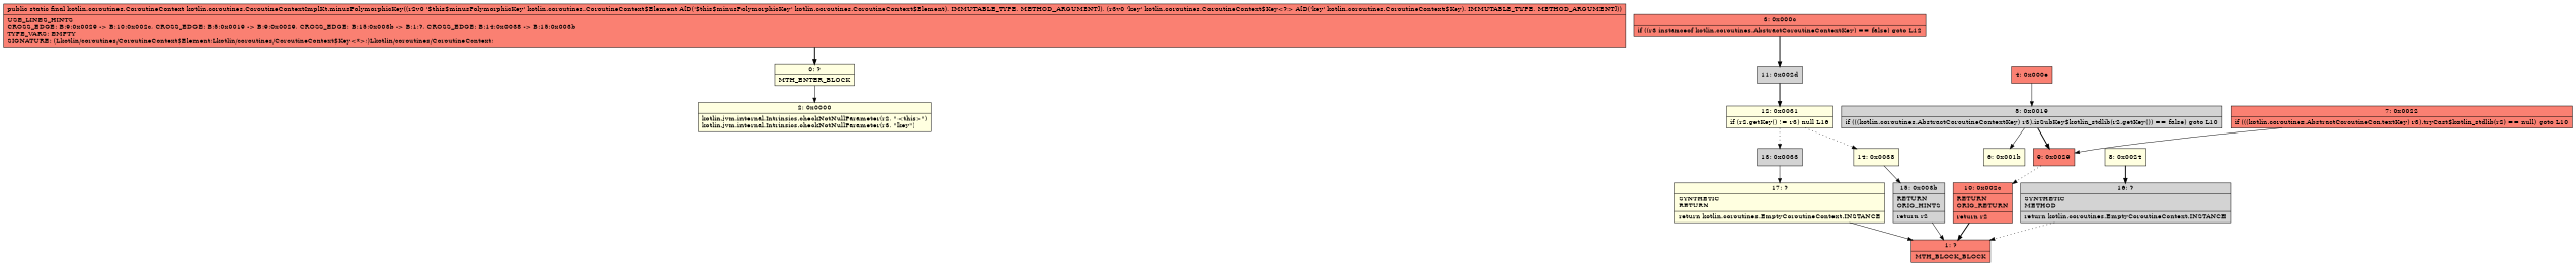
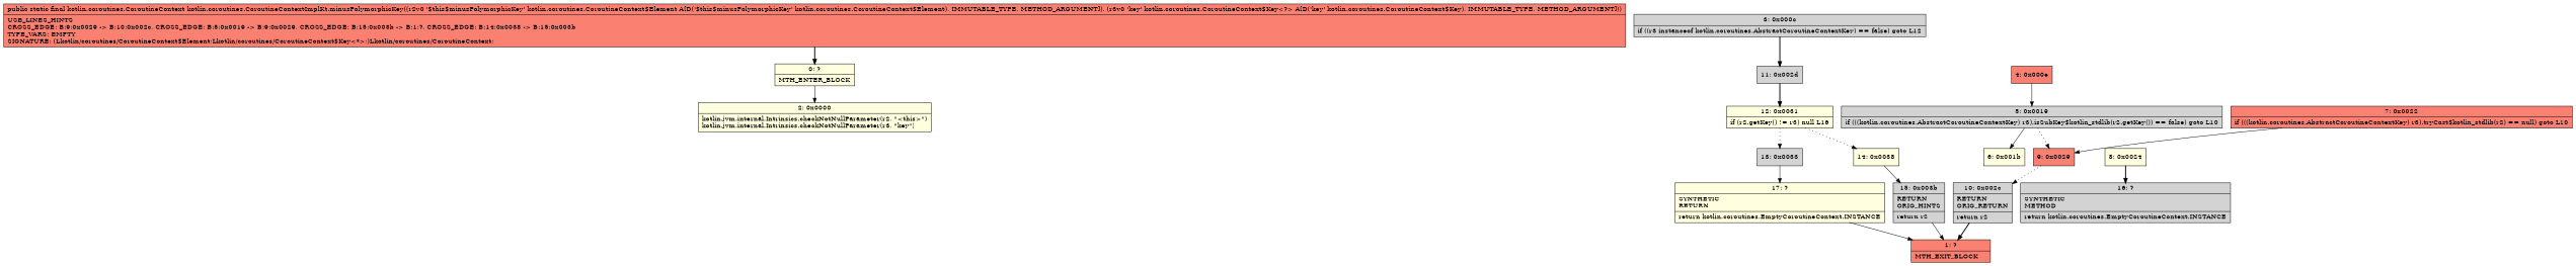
  digraph {
    node [fillcolor=lightyellow shape=record style=filled]
    edge [style=solid]
    n1 [label="{0\:\ ?|MTH_ENTER_BLOCK\l}"]
    n2 [label="{2\:\ 0x0000|kotlin.jvm.internal.Intrinsics.checkNotNullParameter(r2, \"\<this\>\")\lkotlin.jvm.internal.Intrinsics.checkNotNullParameter(r3, \"key\")\l}"]
-   n3 [fillcolor=salmon label="{3\:\ 0x000c|if ((r3 instanceof kotlin.coroutines.AbstractCoroutineContextKey) == false) goto L12\l}"]
+   n3 [fillcolor=lightgrey label="{3\:\ 0x000c|if ((r3 instanceof kotlin.coroutines.AbstractCoroutineContextKey) == false) goto L12\l}"]
    n4 [fillcolor=lightgrey label="{11\:\ 0x002d}"]
    n5 [fillcolor=salmon label="{4\:\ 0x000e}"]
    n6 [fillcolor=lightgrey label="{5\:\ 0x0019|if (((kotlin.coroutines.AbstractCoroutineContextKey) r3).isSubKey$kotlin_stdlib(r2.getKey()) == false) goto L10\l}"]
    n7 [label="{12\:\ 0x0031|if (r2.getKey() != r3) null L16\l}"]
    n8 [label="{6\:\ 0x001b}"]
    n9 [fillcolor=salmon label="{9\:\ 0x0029}"]
-   n10 [fillcolor=salmon label="{10\:\ 0x002c|RETURN\lORIG_RETURN\l|return r2\l}"]
+   n10 [fillcolor=lightgrey label="{10\:\ 0x002c|RETURN\lORIG_RETURN\l|return r2\l}"]
    n11 [fillcolor=salmon label="{7\:\ 0x0022|if (((kotlin.coroutines.AbstractCoroutineContextKey) r3).tryCast$kotlin_stdlib(r2) == null) goto L10\l}"]
    n12 [label="{8\:\ 0x0024}"]
    n13 [fillcolor=lightgrey label="{16\:\ ?|SYNTHETIC\lMETHOD\l|return kotlin.coroutines.EmptyCoroutineContext.INSTANCE\l}"]
-   n14 [fillcolor=salmon label="{1\:\ ?|MTH_BLOCK_BLOCK\l}"]
+   n14 [fillcolor=salmon label="{1\:\ ?|MTH_EXIT_BLOCK\l}"]
    n15 [fillcolor=lightgrey label="{13\:\ 0x0033}"]
    n16 [label="{14\:\ 0x0038}"]
    n17 [label="{17\:\ ?|SYNTHETIC\lRETURN\l|return kotlin.coroutines.EmptyCoroutineContext.INSTANCE\l}"]
    n18 [fillcolor=lightgrey label="{15\:\ 0x003b|RETURN\lORIG_HINTS\l|return r2\l}"]
    n19 [fillcolor=salmon label="{public static final kotlin.coroutines.CoroutineContext kotlin.coroutines.CoroutineContextImplKt.minusPolymorphicKey((r2v0 '$this$minusPolymorphicKey' kotlin.coroutines.CoroutineContext$Element A[D('$this$minusPolymorphicKey' kotlin.coroutines.CoroutineContext$Element), IMMUTABLE_TYPE, METHOD_ARGUMENT]), (r3v0 'key' kotlin.coroutines.CoroutineContext$Key\<?\> A[D('key' kotlin.coroutines.CoroutineContext$Key), IMMUTABLE_TYPE, METHOD_ARGUMENT]))  | USE_LINES_HINTS\lCROSS_EDGE: B:9:0x0029 \-\> B:10:0x002c, CROSS_EDGE: B:5:0x0019 \-\> B:9:0x0029, CROSS_EDGE: B:15:0x003b \-\> B:1:?, CROSS_EDGE: B:14:0x0038 \-\> B:15:0x003b\lTYPE_VARS: EMPTY\lSIGNATURE: (Lkotlin\/coroutines\/CoroutineContext$Element;Lkotlin\/coroutines\/CoroutineContext$Key\<*\>;)Lkotlin\/coroutines\/CoroutineContext;\l}"]
    n1 -> n2
    n3 -> n4 [style=bold]
    n4 -> n7 [style=bold]
    n5 -> n6
    n6 -> n8
-   n6 -> n9 [style=bold]
+   n6 -> n9 [style=dotted]
    n7 -> n15 [style=dotted]
    n7 -> n16 [style=dotted]
    n9 -> n10 [style=dotted]
    n10 -> n14 [style=bold]
    n11 -> n9
    n12 -> n13 [style=bold]
-   n13 -> n14 [style=dotted]
    n15 -> n17
    n16 -> n18
    n17 -> n14
    n18 -> n14
    n19 -> n1 [style=bold]
  }
